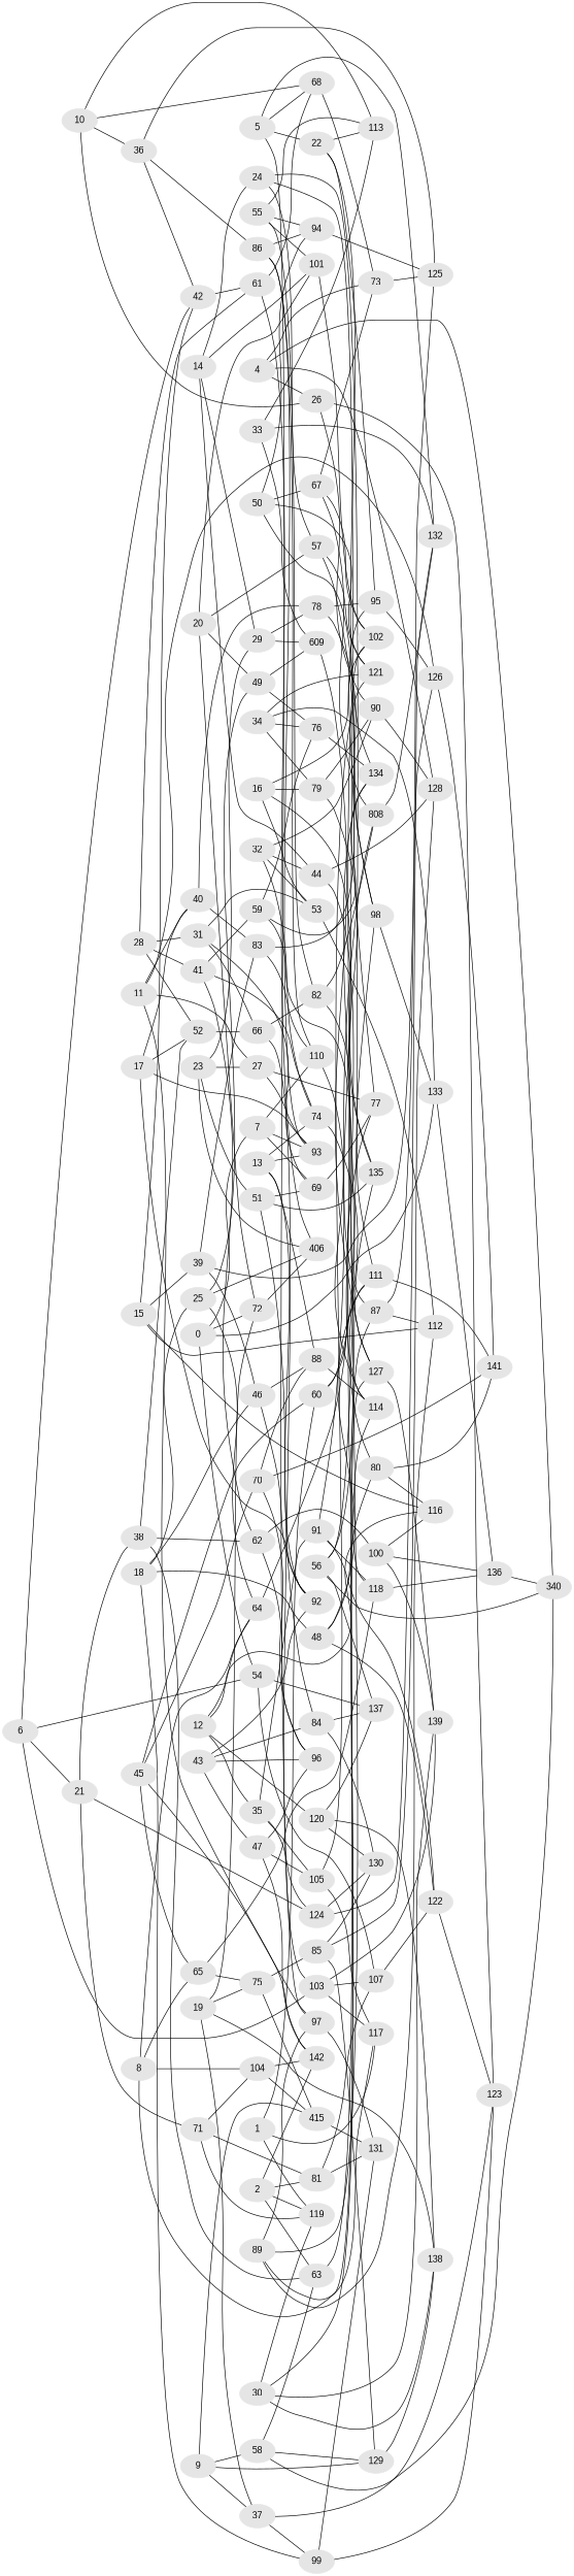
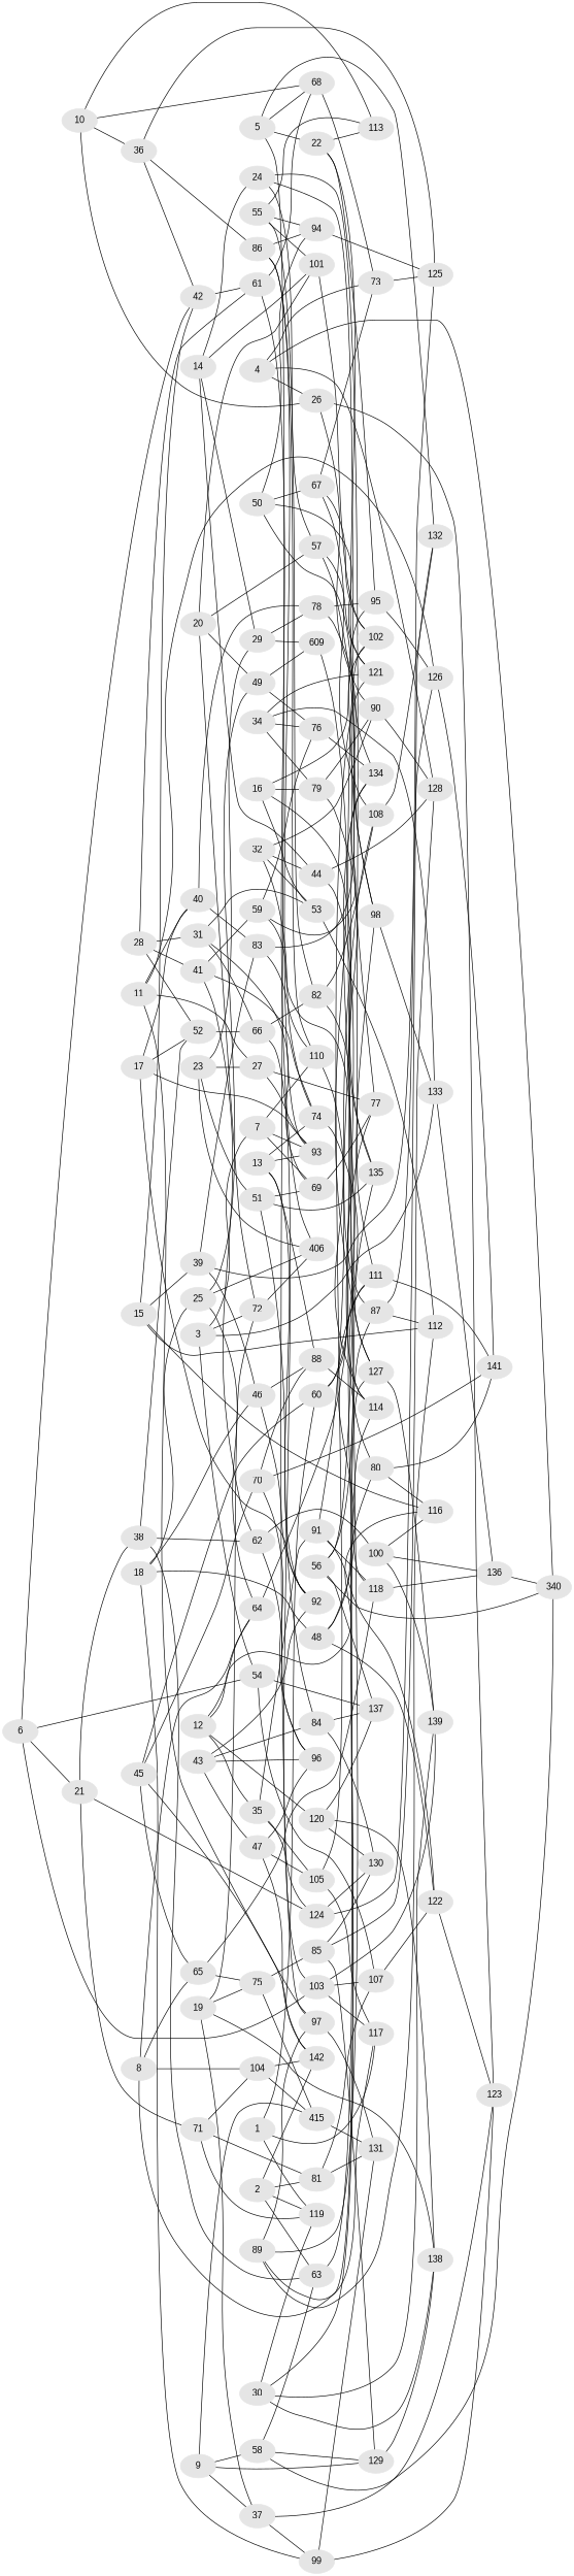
  graph {
    fontname="Liberation Sans"
    rankdir=LR
    node [color=gray90 fontname="Liberation Sans" style=filled]
    edge [fontname="Liberation Sans"]
    1
    60
    117
    119
    134
    111
    2
    63
    81
    142
    87
    107
    131
-   3 [label=0]
+   3
    7
    54
    72
    133
    69
    93
    110
    137
    n23 [label=406]
    136
    4
    26
    73
    128
    n29 [label=340]
    90
    123
    125
    5
    22
    68
    97
    132
    113
    95
    6
    21
    42
    103
    38
    71
    124
    61
    139
    77
    114
    8
    64
    65
    104
    127
    75
    118
    n58 [label=415]
    9
    37
    58
    129
    99
    138
    10
    36
    86
    11
    27
    40
    126
    78
    83
    141
    12
    35
    116
    120
    91
    105
    130
    13
    74
    88
    92
    80
    14
    24
    29
    44
    101
    57
    n93 [label=609]
    102
    15
    39
    112
    46
    16
    53
    79
    135
    17
    52
    66
    18
    25
    48
    49
    122
    19
    85
    20
    76
    121
    62
    23
    51
    84
-   33
    28
    31
    41
    59
    98
    30
    82
    32
    34
-   108 [label=808]
+   108
    94
    96
    100
    43
    47
    45
    70
    50
    67
    55
    56
    89
    1 -- 60
    1 -- 117
    1 -- 119
    60 -- 134
    60 -- 111
    111 -- 141
    2 -- 119
    2 -- 63
    2 -- 81
    2 -- 142
    63 -- 87
    81 -- 107
    81 -- 131
    87 -- 126
    87 -- 112
    107 -- 122
    3 -- 7
    3 -- 54
    3 -- 72
    3 -- 133
    7 -- 69
    7 -- 93
    7 -- 110
    54 -- 107
    54 -- 137
    72 -- n23
    133 -- 136
    69 -- 77
    110 -- 114
    136 -- n29
    4 -- 26
    4 -- 73
    4 -- 128
    4 -- n29
    26 -- 90
    26 -- 123
    73 -- 125
    90 -- 128
    5 -- 22
    5 -- 68
    5 -- 97
    5 -- 132
    22 -- 134
    22 -- 113
    22 -- 95
    68 -- 73
    97 -- 131
    95 -- 126
    6 -- 54
    6 -- 21
    6 -- 42
    6 -- 103
    21 -- 38
    21 -- 71
    21 -- 124
    42 -- 61
    103 -- 117
    103 -- 107
    103 -- 139
    38 -- 63
    38 -- 52
    38 -- 62
    71 -- 119
    71 -- 81
    71 -- 104
    124 -- 132
    124 -- 130
    61 -- n23
    61 -- 68
    8 -- 64
    8 -- 65
    8 -- 104
    8 -- 127
    64 -- 77
    65 -- 75
    65 -- 118
    104 -- 142
    104 -- n58
    127 -- 139
    75 -- n58
    75 -- 85
    118 -- 136
    n58 -- 131
    9 -- n58
    9 -- 37
    9 -- 58
    9 -- 129
    37 -- 123
    37 -- 99
    58 -- 63
    58 -- n29
    58 -- 129
    129 -- 138
    99 -- 131
    99 -- 123
    10 -- 26
    10 -- 68
    10 -- 113
    10 -- 36
    36 -- 125
    36 -- 42
    36 -- 86
    86 -- 93
    86 -- 110
    86 -- 94
    11 -- 97
    11 -- 27
    11 -- 40
    11 -- 126
    27 -- 93
    27 -- 77
    40 -- 78
    40 -- 83
    126 -- 141
    78 -- 95
    78 -- 98
    83 -- 110
    83 -- 95
    12 -- 64
    12 -- 35
    12 -- 116
    12 -- 120
    35 -- 124
    35 -- 91
    35 -- 105
    120 -- 137
    120 -- 138
    120 -- 130
    91 -- 118
    91 -- 122
    91 -- 108
    105 -- 117
    105 -- 121
    13 -- 93
    13 -- 74
    13 -- 88
    13 -- 92
    74 -- 80
    88 -- 114
    80 -- 141
    80 -- 116
    14 -- 24
    14 -- 29
    14 -- 44
    14 -- 101
    24 -- 111
    24 -- 118
    24 -- 57
    29 -- 78
    29 -- n93
    44 -- 128
    44 -- 127
    101 -- 102
    57 -- 77
    57 -- 121
    n93 -- 127
    15 -- 42
    15 -- 116
    15 -- 39
    15 -- 112
    39 -- 125
    39 -- 83
    39 -- 46
    46 -- 88
    46 -- 92
    16 -- 87
    16 -- 102
    16 -- 53
    16 -- 79
    53 -- 112
    79 -- 90
    79 -- 135
    17 -- 93
    17 -- 40
    17 -- 92
    17 -- 52
    52 -- 66
    66 -- 103
    66 -- 82
    18 -- 99
    18 -- 46
    18 -- 25
    18 -- 48
    25 -- n23
    25 -- 64
    25 -- 49
    48 -- 111
    48 -- 80
    48 -- 122
    49 -- n93
    49 -- 76
    122 -- 123
    19 -- 72
    19 -- 75
    19 -- 37
    19 -- 138
    85 -- 128
    85 -- 129
    85 -- 130
    20 -- 72
    20 -- 101
    20 -- 57
    20 -- 49
    76 -- 134
    62 -- 96
    62 -- 100
    23 -- n23
    23 -- 27
    23 -- 29
    23 -- 51
    51 -- 69
    51 -- 135
    51 -- 84
    84 -- 137
    84 -- 130
-   33 -- 132
-   33 -- 113
-   33 -- n93
    28 -- 61
    28 -- 52
    28 -- 31
    28 -- 41
    31 -- 69
    31 -- 53
    31 -- 66
    41 -- 74
    41 -- 62
    41 -- 59
    59 -- 134
    59 -- 114
    59 -- 76
    98 -- 133
    30 -- 119
    30 -- 139
    30 -- 114
    30 -- 138
    82 -- 135
    82 -- 108
    32 -- 90
    32 -- 74
    32 -- 44
    32 -- 53
    34 -- 133
    34 -- 79
    34 -- 76
    34 -- 121
    108 -- 132
    94 -- 125
    100 -- 136
    100 -- 139
    100 -- 116
    43 -- 92
    43 -- 84
    43 -- 96
    43 -- 47
    47 -- 142
    47 -- 105
    47 -- 96
    45 -- 60
    45 -- 142
    45 -- 65
    45 -- 70
    70 -- 141
    70 -- 88
    70 -- 96
    50 -- 121
    50 -- 98
    50 -- 94
    50 -- 67
    67 -- 73
    67 -- 102
    67 -- 108
    55 -- 113
    55 -- 101
    55 -- 82
    55 -- 94
    56 -- 137
    56 -- n29
    56 -- 135
    56 -- 98
    89 -- 117
    89 -- 97
    89 -- 102
    89 -- 112
  }
